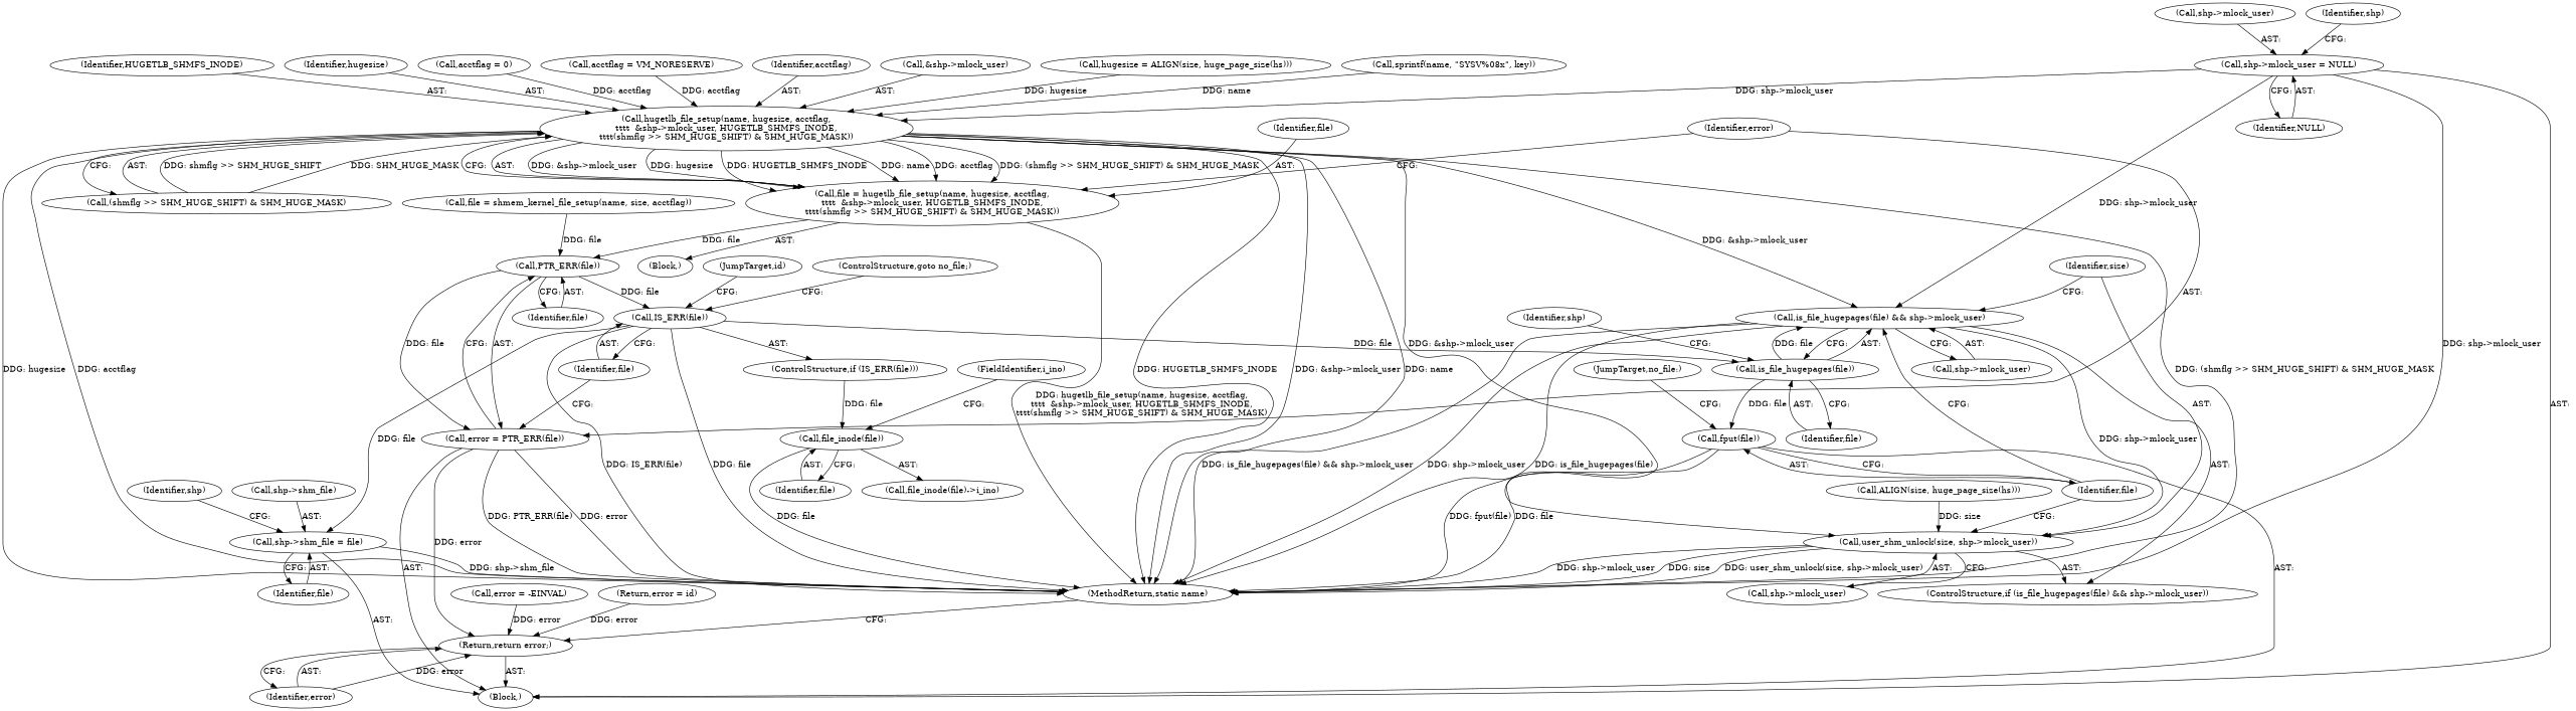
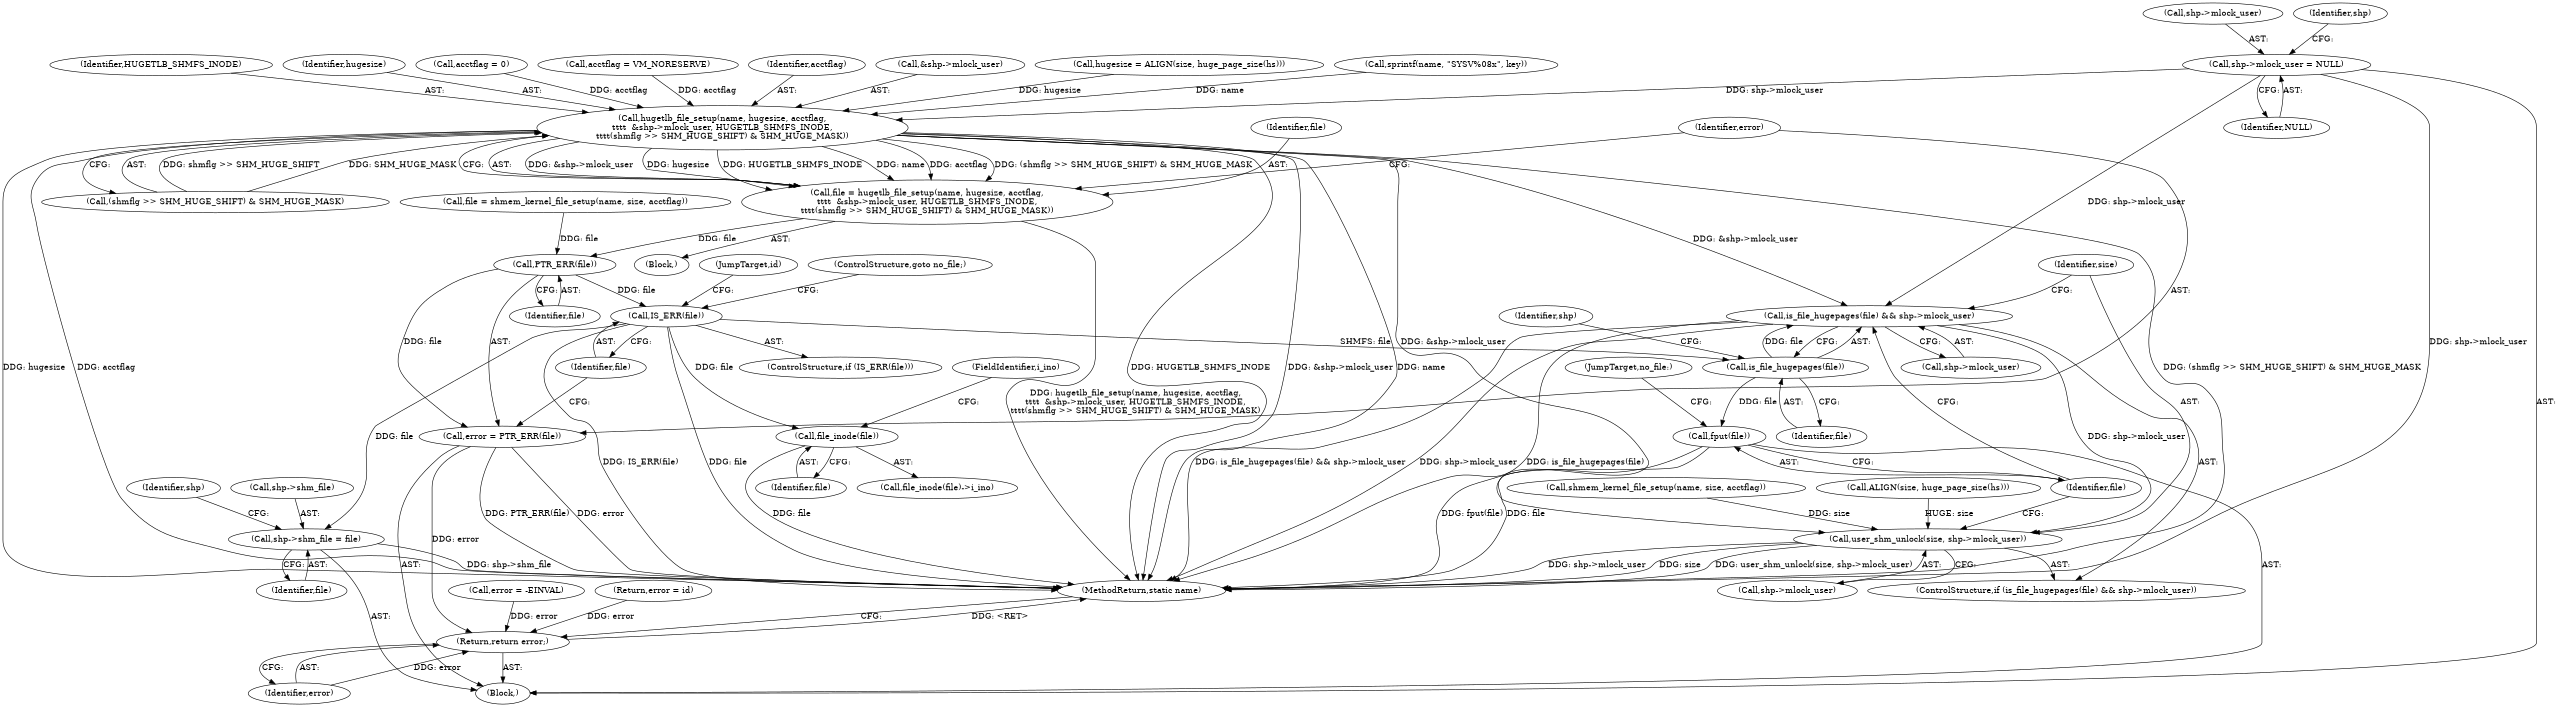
  digraph {
    n1 [label="(Call,shp->mlock_user = NULL)"]
    n2 [label="(Call,hugetlb_file_setup(name, hugesize, acctflag,\n\t\t\t\t  &shp->mlock_user, HUGETLB_SHMFS_INODE,\n\t\t\t\t(shmflg >> SHM_HUGE_SHIFT) & SHM_HUGE_MASK))"]
    n3 [label="(Call,is_file_hugepages(file) && shp->mlock_user)"]
    n4 [label="(Block,)"]
    n5 [label="(MethodReturn,static name)"]
    n6 [label="(Identifier,NULL)"]
    n7 [label="(Call,file = hugetlb_file_setup(name, hugesize, acctflag,\n\t\t\t\t  &shp->mlock_user, HUGETLB_SHMFS_INODE,\n\t\t\t\t(shmflg >> SHM_HUGE_SHIFT) & SHM_HUGE_MASK))"]
    n8 [label="(Call,user_shm_unlock(size, shp->mlock_user))"]
    n9 [label="(Call,(shmflg >> SHM_HUGE_SHIFT) & SHM_HUGE_MASK)"]
    n10 [label="(Call,is_file_hugepages(file))"]
    n11 [label="(Call,shp->mlock_user)"]
    n12 [label="(ControlStructure,if (is_file_hugepages(file) && shp->mlock_user))"]
    n13 [label="(Return,return error;)"]
    n14 [label="(Call,PTR_ERR(file))"]
    n15 [label="(Block,)"]
    n16 [label="(Call,shp->mlock_user)"]
    n17 [label="(Call,error = PTR_ERR(file))"]
    n18 [label="(Call,IS_ERR(file))"]
    n19 [label="(Identifier,file)"]
    n20 [label="(Call,shp->shm_file = file)"]
    n21 [label="(Call,file_inode(file))"]
    n22 [label="(ControlStructure,if (IS_ERR(file)))"]
    n23 [label="(Identifier,file)"]
    n24 [label="(Identifier,error)"]
    n25 [label="(Identifier,file)"]
    n26 [label="(Call,file_inode(file)->i_ino)"]
    n27 [label="(Identifier,file)"]
    n28 [label="(Call,fput(file))"]
    n29 [label="(Identifier,file)"]
    n30 [label="(Identifier,file)"]
    n31 [label="(Identifier,shp)"]
    n32 [label="(Call,shp->shm_file)"]
    n33 [label="(Call,hugesize = ALIGN(size, huge_page_size(hs)))"]
    n34 [label="(Call,sprintf(name, \"SYSV%08x\", key))"]
    n35 [label="(Identifier,HUGETLB_SHMFS_INODE)"]
    n36 [label="(Identifier,error)"]
    n37 [label="(Return,error = id)"]
    n38 [label="(Call,error = -EINVAL)"]
    n39 [label="(JumpTarget,id)"]
    n40 [label="(Identifier,hugesize)"]
    n41 [label="(Call,ALIGN(size, huge_page_size(hs)))"]
    n42 [label="(Call,acctflag = 0)"]
    n43 [label="(Call,acctflag = VM_NORESERVE)"]
    n44 [label="(ControlStructure,goto no_file;)"]
    n45 [label="(JumpTarget,no_file:)"]
    n46 [label="(Identifier,acctflag)"]
    n47 [label="(Call,file = shmem_kernel_file_setup(name, size, acctflag))"]
    n48 [label="(Call,shp->mlock_user)"]
+   n49 [label="(Call,shmem_kernel_file_setup(name, size, acctflag))"]
    n50 [label="(Identifier,shp)"]
    n51 [label="(Identifier,shp)"]
    n52 [label="(Identifier,size)"]
    n53 [label="(Identifier,file)"]
    n54 [label="(FieldIdentifier,i_ino)"]
    n55 [label="(Call,&shp->mlock_user)"]
    n1 -> n2 [label="DDG: shp->mlock_user"]
    n1 -> n3 [label="DDG: shp->mlock_user"]
    n1 -> n4 [label="AST: "]
    n1 -> n5 [label="DDG: shp->mlock_user"]
    n1 -> n6 [label="CFG: "]
    n2 -> n3 [label="DDG: &shp->mlock_user"]
    n2 -> n5 [label="DDG: HUGETLB_SHMFS_INODE"]
    n2 -> n5 [label="DDG: &shp->mlock_user"]
    n2 -> n5 [label="DDG: name"]
    n2 -> n5 [label="DDG: acctflag"]
    n2 -> n5 [label="DDG: (shmflg >> SHM_HUGE_SHIFT) & SHM_HUGE_MASK"]
    n2 -> n5 [label="DDG: hugesize"]
    n2 -> n7 [label="AST: "]
    n2 -> n7 [label="DDG: &shp->mlock_user"]
    n2 -> n7 [label="DDG: hugesize"]
    n2 -> n7 [label="DDG: HUGETLB_SHMFS_INODE"]
    n2 -> n7 [label="DDG: name"]
    n2 -> n7 [label="DDG: acctflag"]
    n2 -> n7 [label="DDG: (shmflg >> SHM_HUGE_SHIFT) & SHM_HUGE_MASK"]
    n2 -> n8 [label="DDG: &shp->mlock_user"]
    n2 -> n9 [label="CFG: "]
    n3 -> n5 [label="DDG: is_file_hugepages(file) && shp->mlock_user"]
    n3 -> n5 [label="DDG: shp->mlock_user"]
    n3 -> n5 [label="DDG: is_file_hugepages(file)"]
    n3 -> n8 [label="DDG: shp->mlock_user"]
    n3 -> n10 [label="CFG: "]
    n3 -> n11 [label="CFG: "]
    n3 -> n12 [label="AST: "]
    n5 -> n13 [label="CFG: "]
    n6 -> n1 [label="AST: "]
    n7 -> n2 [label="CFG: "]
    n7 -> n5 [label="DDG: hugetlb_file_setup(name, hugesize, acctflag,\n\t\t\t\t  &shp->mlock_user, HUGETLB_SHMFS_INODE,\n\t\t\t\t(shmflg >> SHM_HUGE_SHIFT) & SHM_HUGE_MASK)"]
    n7 -> n14 [label="DDG: file"]
    n7 -> n15 [label="AST: "]
    n8 -> n5 [label="DDG: user_shm_unlock(size, shp->mlock_user)"]
    n8 -> n5 [label="DDG: shp->mlock_user"]
    n8 -> n5 [label="DDG: size"]
    n8 -> n12 [label="AST: "]
    n8 -> n16 [label="CFG: "]
    n9 -> n2 [label="AST: "]
    n9 -> n2 [label="DDG: shmflg >> SHM_HUGE_SHIFT"]
    n9 -> n2 [label="DDG: SHM_HUGE_MASK"]
    n10 -> n3 [label="AST: "]
    n10 -> n3 [label="DDG: file"]
    n10 -> n28 [label="DDG: file"]
    n10 -> n29 [label="CFG: "]
    n11 -> n3 [label="AST: "]
    n13 -> n4 [label="AST: "]
+   n13 -> n5 [label="DDG: <RET>"]
    n13 -> n24 [label="CFG: "]
    n14 -> n17 [label="AST: "]
    n14 -> n17 [label="DDG: file"]
    n14 -> n18 [label="DDG: file"]
    n14 -> n19 [label="CFG: "]
    n16 -> n8 [label="AST: "]
    n17 -> n4 [label="AST: "]
    n17 -> n5 [label="DDG: PTR_ERR(file)"]
    n17 -> n5 [label="DDG: error"]
    n17 -> n13 [label="DDG: error"]
-   n17 -> n14 [label="CFG: "]
    n18 -> n5 [label="DDG: IS_ERR(file)"]
    n18 -> n5 [label="DDG: file"]
-   n18 -> n10 [label="DDG: file"]
+   n18 -> n10 [label="SHMFS: file"]
    n18 -> n20 [label="DDG: file"]
-   n22 -> n21 [label="DDG: file"]
+   n18 -> n21 [label="DDG: file"]
    n18 -> n22 [label="AST: "]
    n18 -> n23 [label="CFG: "]
    n19 -> n14 [label="AST: "]
    n20 -> n4 [label="AST: "]
    n20 -> n5 [label="DDG: shp->shm_file"]
    n20 -> n25 [label="CFG: "]
    n21 -> n5 [label="DDG: file"]
    n21 -> n26 [label="AST: "]
    n21 -> n27 [label="CFG: "]
    n23 -> n17 [label="CFG: "]
    n23 -> n18 [label="AST: "]
    n24 -> n13 [label="AST: "]
    n24 -> n13 [label="DDG: error"]
    n25 -> n20 [label="AST: "]
    n27 -> n21 [label="AST: "]
    n28 -> n4 [label="AST: "]
    n28 -> n5 [label="DDG: file"]
    n28 -> n5 [label="DDG: fput(file)"]
    n28 -> n30 [label="CFG: "]
    n29 -> n10 [label="AST: "]
    n30 -> n3 [label="CFG: "]
    n30 -> n8 [label="CFG: "]
    n30 -> n28 [label="AST: "]
    n31 -> n10 [label="CFG: "]
    n32 -> n20 [label="AST: "]
    n33 -> n2 [label="DDG: hugesize"]
    n34 -> n2 [label="DDG: name"]
    n35 -> n2 [label="AST: "]
    n36 -> n7 [label="CFG: "]
    n36 -> n17 [label="AST: "]
    n37 -> n13 [label="DDG: error"]
    n38 -> n13 [label="DDG: error"]
    n39 -> n18 [label="CFG: "]
    n40 -> n2 [label="AST: "]
-   n41 -> n8 [label="DDG: size"]
+   n41 -> n8 [label="HUGE: size"]
    n42 -> n2 [label="DDG: acctflag"]
    n43 -> n2 [label="DDG: acctflag"]
    n44 -> n18 [label="CFG: "]
    n45 -> n28 [label="CFG: "]
    n46 -> n2 [label="AST: "]
    n47 -> n14 [label="DDG: file"]
    n48 -> n1 [label="AST: "]
+   n49 -> n8 [label="DDG: size"]
    n50 -> n20 [label="CFG: "]
    n51 -> n1 [label="CFG: "]
    n52 -> n3 [label="CFG: "]
    n52 -> n8 [label="AST: "]
    n53 -> n7 [label="AST: "]
    n54 -> n21 [label="CFG: "]
    n55 -> n2 [label="AST: "]
  }
